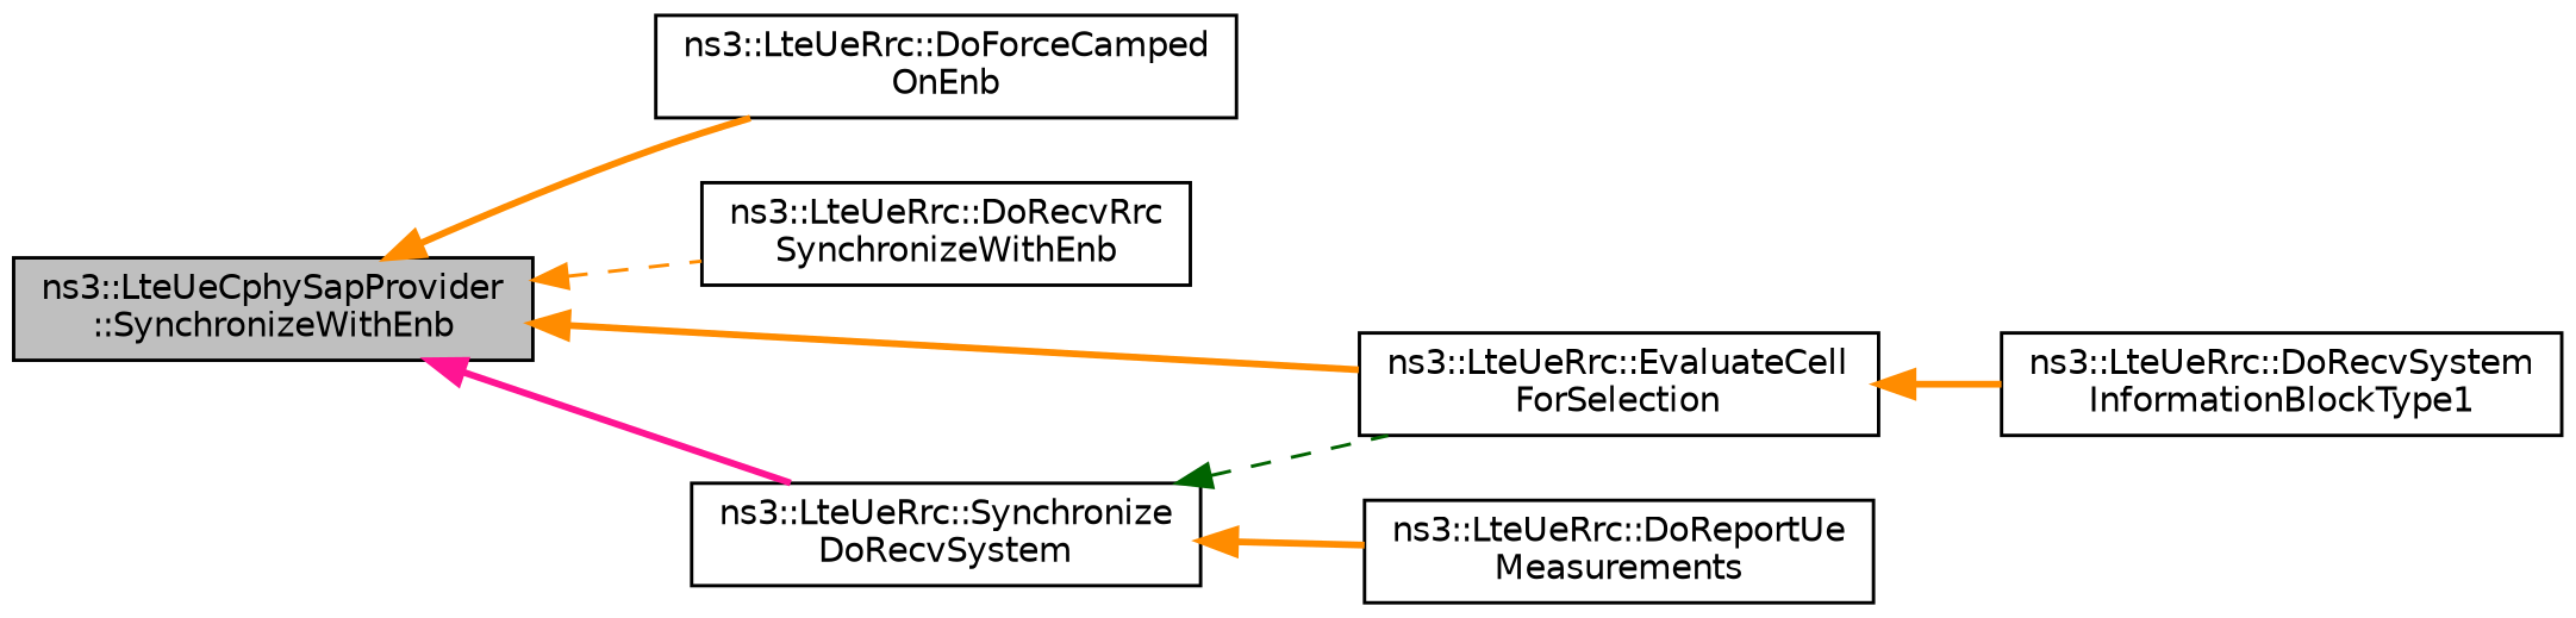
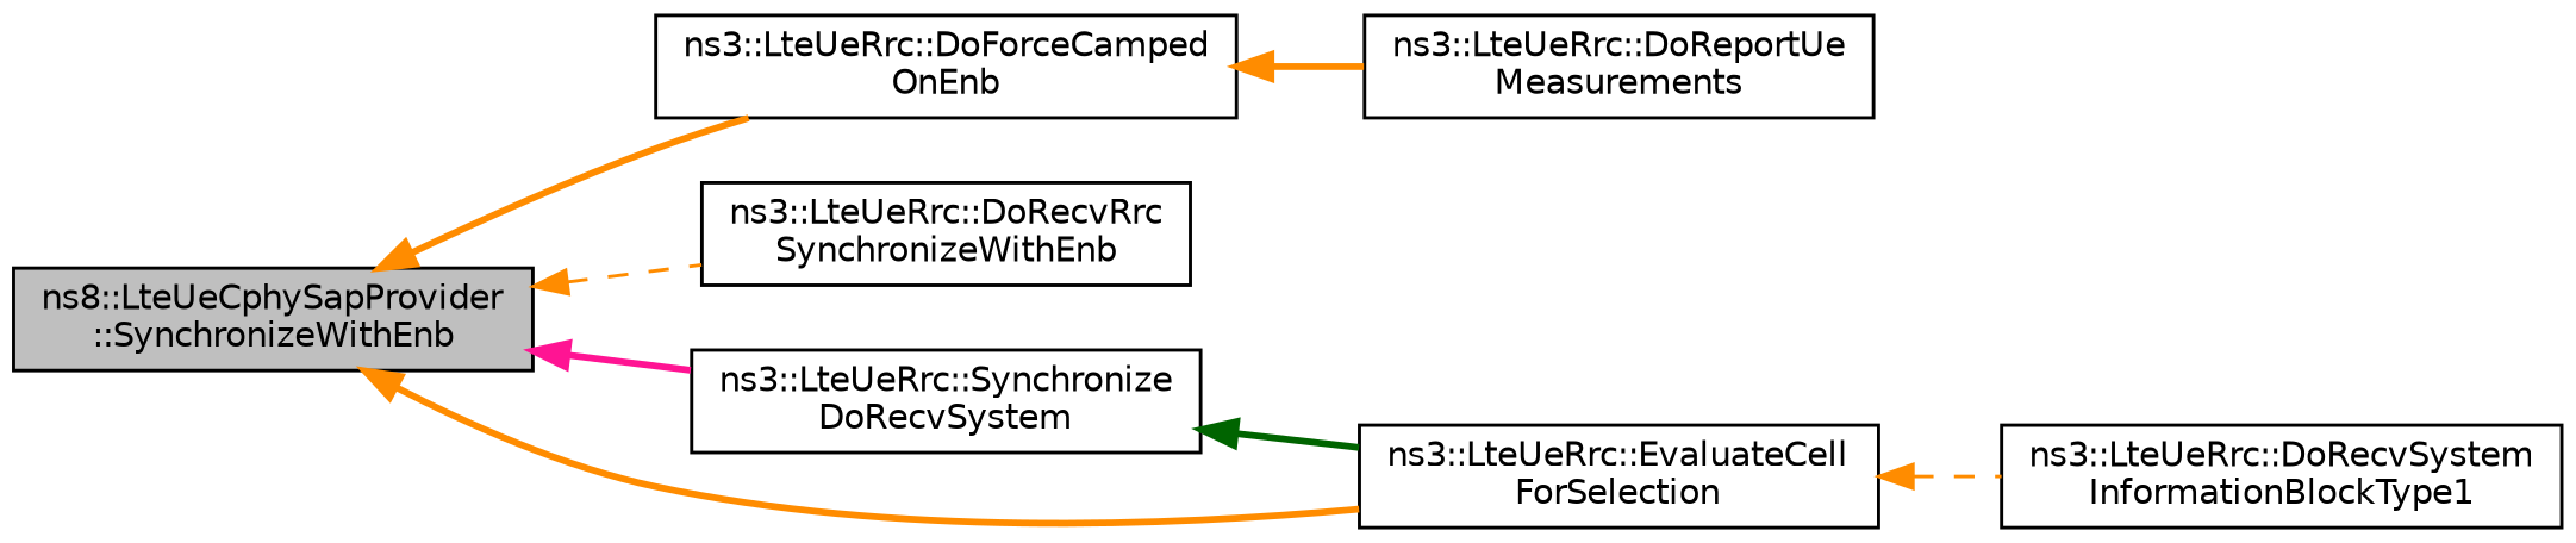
  digraph {
    rankdir=LR
    node [color=black fillcolor=white fontname=Helvetica fontsize=10 shape=record style=filled]
    edge [color=darkorange dir=back fontname=Helvetica fontsize=10 labelfontname=Helvetica labelfontsize=10 style=bold]
-   n1 [fillcolor=grey75 fontcolor=black height=0.2 label="ns3::LteUeCphySapProvider\l::SynchronizeWithEnb" width=0.4]
+   n1 [fillcolor=grey75 fontcolor=black height=0.2 label="ns8::LteUeCphySapProvider\l::SynchronizeWithEnb" width=0.4]
    n2 [height=0.2 label="ns3::LteUeRrc::DoForceCamped\lOnEnb" width=0.4]
    n3 [height=0.2 label="ns3::LteUeRrc::DoRecvRrc\lSynchronizeWithEnb" width=0.4]
    n4 [height=0.2 label="ns3::LteUeRrc::Synchronize\lDoRecvSystem" width=0.4]
    n5 [height=0.2 label="ns3::LteUeRrc::EvaluateCell\lForSelection" width=0.4]
    n6 [height=0.2 label="ns3::LteUeRrc::DoReportUe\lMeasurements" width=0.4]
    n7 [height=0.2 label="ns3::LteUeRrc::DoRecvSystem\lInformationBlockType1" width=0.4]
    n1 -> n2
    n1 -> n3 [style=dashed]
    n1 -> n4 [color=deeppink]
    n1 -> n5
-   n4 -> n5 [color=darkgreen style=dashed]
-   n4 -> n6
-   n5 -> n7
+   n4 -> n5 [color=darkgreen]
+   n2 -> n6
+   n5 -> n7 [style=dashed]
  }
